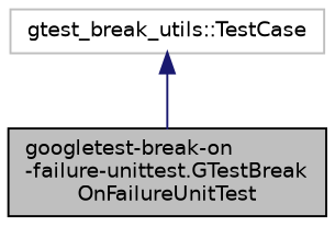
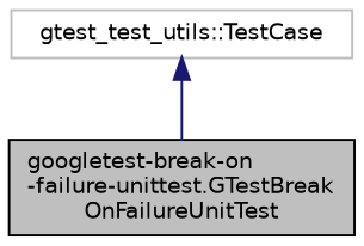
  digraph {
    node [fontname=Helvetica fontsize=10 shape=record style=filled]
    n1 [color=black fillcolor=grey75 fontcolor=black height=0.2 label="googletest-break-on\l-failure-unittest.GTestBreak\lOnFailureUnitTest" width=0.4]
-   n2 [color=grey75 fillcolor=white height=0.2 label="gtest_break_utils::TestCase" width=0.4]
+   n2 [color=grey75 fillcolor=white height=0.2 label="gtest_test_utils::TestCase" width=0.4]
    n2 -> n1 [color=midnightblue dir=back fontname=Helvetica fontsize=10 labelfontname=Helvetica labelfontsize=10 style=solid]
  }
